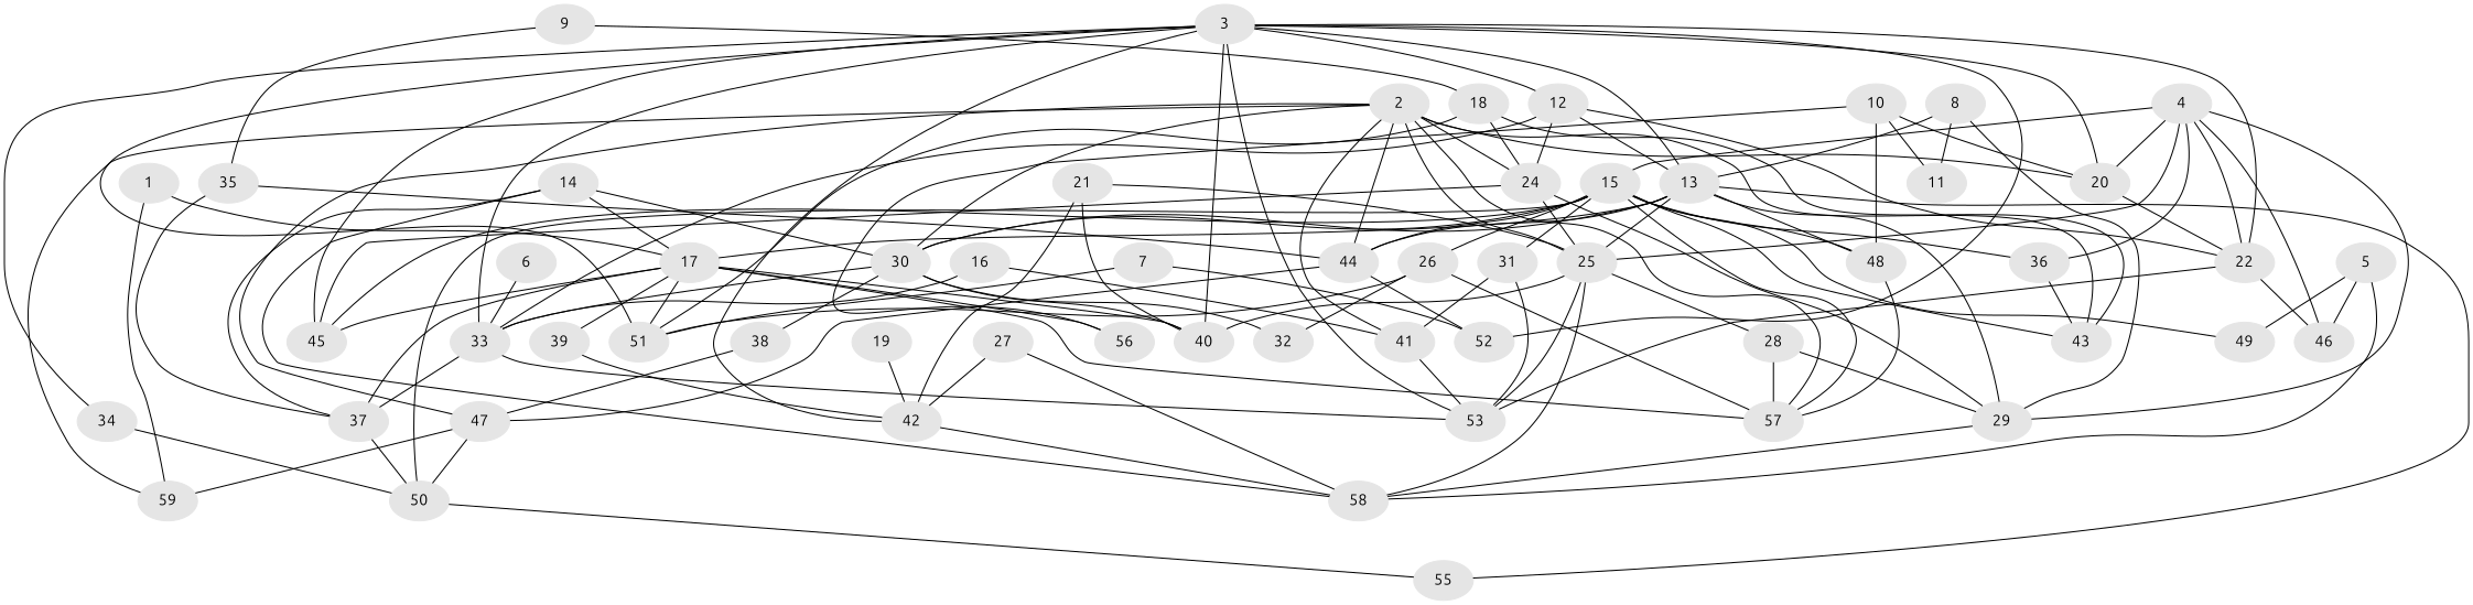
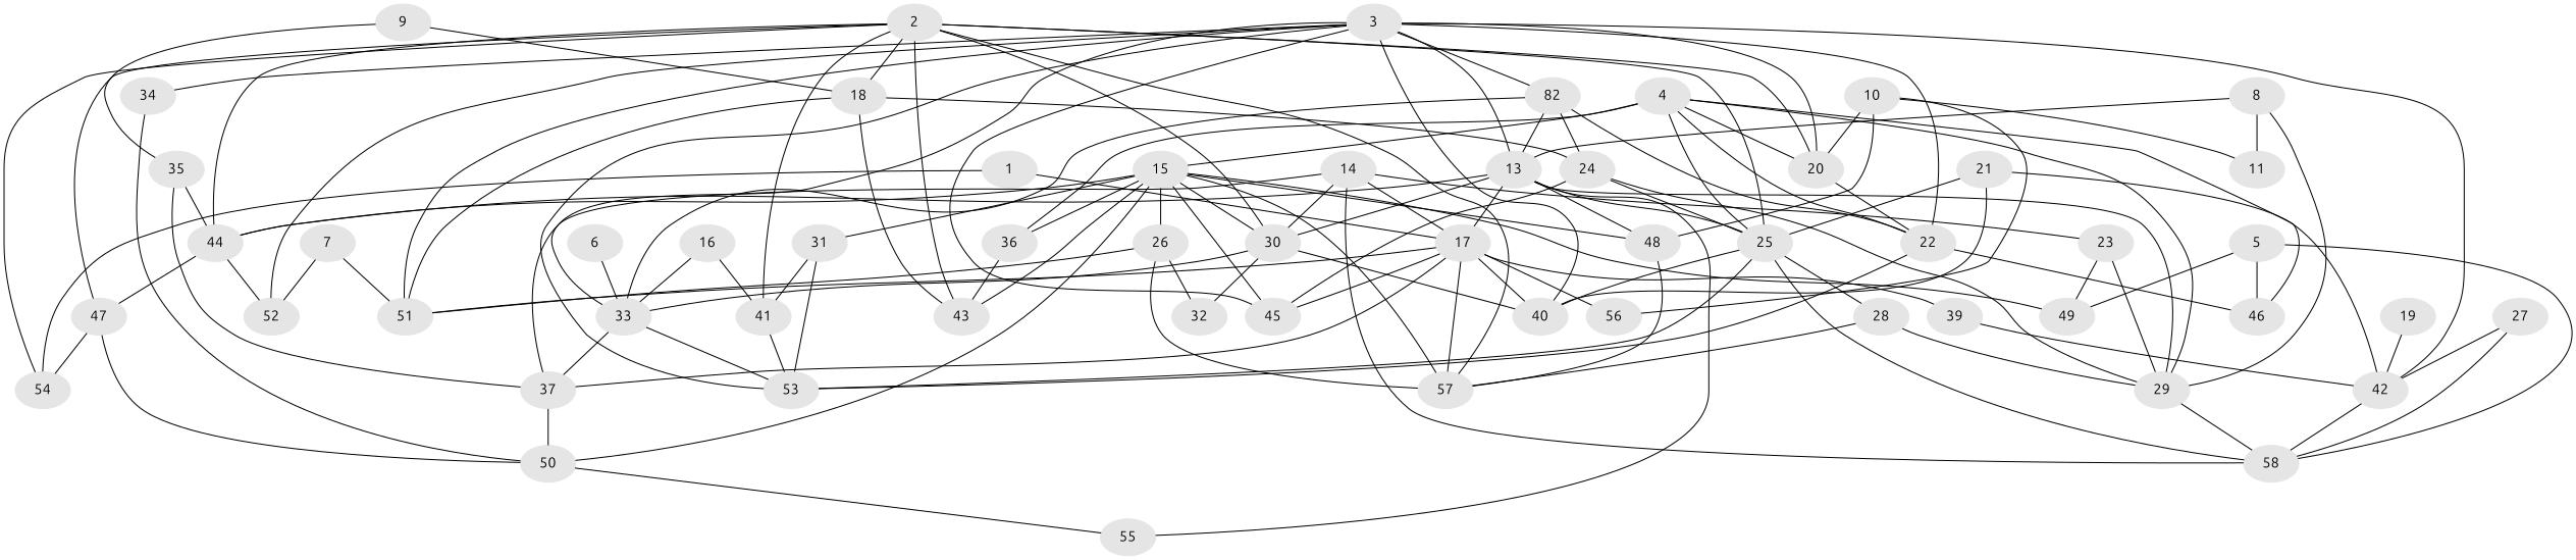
  graph {
    fontname=Ubuntu
    node [color=gray90 fontname=Ubuntu style=filled]
    edge [fontname=Ubuntu weight=1.0]
    1
    17
-   54 [label=59]
+   54
    57
    40
    45
    51
    56
    37
    39
    19
    42
    2
    20
    24
    25
    30
    41
    43
    44
    47
    22
    29
    53
    58
    28
    33
    32
-   38
    52
    50
    3
-   12
+   12 [label=82]
    13
    34
    48
    55
    46
    4
    15
    36
    49
    26
    31
    5
    6
    7
    8
    11
    9
    18
    35
    10
    14
+   23
    16
    21
    27
    1 -- 17
    1 -- 54
    17 -- 57 [weight=2.0]
    17 -- 40
    17 -- 45
    17 -- 51
    17 -- 56
    17 -- 37
    17 -- 39
    37 -- 50
    39 -- 42
    19 -- 42
    42 -- 58
    2 -- 54
    2 -- 57
    2 -- 20 [weight=2.0]
-   2 -- 24
+   2 -- 18
    2 -- 25
    2 -- 30
    2 -- 41
    2 -- 43
    2 -- 44
    2 -- 47
    20 -- 22
    24 -- 45
    24 -- 25
    24 -- 29
    25 -- 40
    25 -- 53
    25 -- 58
    25 -- 28
    30 -- 40
    30 -- 33
    30 -- 32
-   30 -- 38
    41 -- 53
    44 -- 47
    44 -- 52
    47 -- 54
    47 -- 50
    22 -- 53
    22 -- 46
    29 -- 58
    28 -- 57
    28 -- 29
    33 -- 37
    33 -- 53
-   38 -- 47
    50 -- 55
    3 -- 40
    3 -- 45
    3 -- 51
    3 -- 42
    3 -- 20
    3 -- 22
    3 -- 53
    3 -- 33
    3 -- 52
    3 -- 12
    3 -- 13
    3 -- 34
    12 -- 24
    12 -- 22
    12 -- 33
    12 -- 13
    13 -- 17 [weight=3.0]
    13 -- 25
    13 -- 30
    13 -- 44
    13 -- 29 [weight=2.0]
    13 -- 48
    13 -- 55
    34 -- 50
    48 -- 57
    4 -- 20
    4 -- 25
    4 -- 22
    4 -- 29
    4 -- 46
    4 -- 15 [weight=2.0]
    4 -- 36
    15 -- 57
    15 -- 45
    15 -- 30
    15 -- 43
    15 -- 44
    15 -- 50
    15 -- 48
    15 -- 36 [weight=2.0]
    15 -- 49
    15 -- 26 [weight=2.0]
    15 -- 31
    36 -- 43
    26 -- 57
    26 -- 51
    26 -- 32
    31 -- 41
    31 -- 53
    5 -- 58
    5 -- 46
    5 -- 49
    6 -- 33 [weight=2.0]
    7 -- 51
    7 -- 52
    8 -- 29
    8 -- 13
    8 -- 11
    9 -- 18
    9 -- 35
    18 -- 51
    18 -- 24
    18 -- 43
    35 -- 37
    35 -- 44
    10 -- 56
    10 -- 20
    10 -- 48
    10 -- 11
    14 -- 17 [weight=2.0]
    14 -- 37
    14 -- 30
    14 -- 58
+   14 -- 23
+   23 -- 29
+   23 -- 49
    16 -- 41
    16 -- 33
    21 -- 40
    21 -- 42
    21 -- 25
    27 -- 42
    27 -- 58
  }
